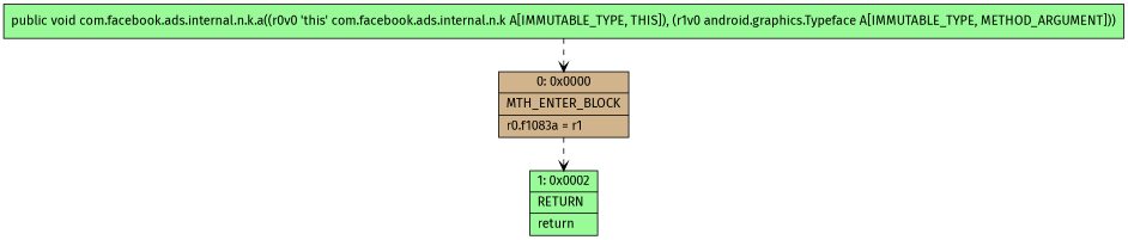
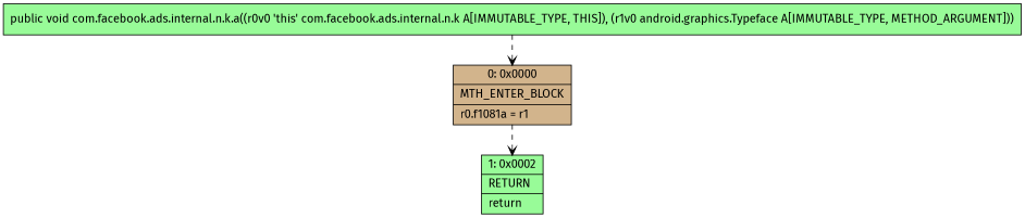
  digraph {
    fontname="Fira Sans"
    node [shape=record style=filled fillcolor=palegreen fontname="Fira Sans"]
    edge [style=dashed arrowhead=vee fontname="Fira Sans"]
-   n1 [label="{0\:\ 0x0000|MTH_ENTER_BLOCK\l|r0.f1083a = r1\l}" fillcolor=tan]
+   n1 [label="{0\:\ 0x0000|MTH_ENTER_BLOCK\l|r0.f1081a = r1\l}" fillcolor=tan]
    n2 [label="{1\:\ 0x0002|RETURN\l|return\l}"]
    n3 [label="{public void com.facebook.ads.internal.n.k.a((r0v0 'this' com.facebook.ads.internal.n.k A[IMMUTABLE_TYPE, THIS]), (r1v0 android.graphics.Typeface A[IMMUTABLE_TYPE, METHOD_ARGUMENT])) }"]
    n1 -> n2
    n3 -> n1
  }
